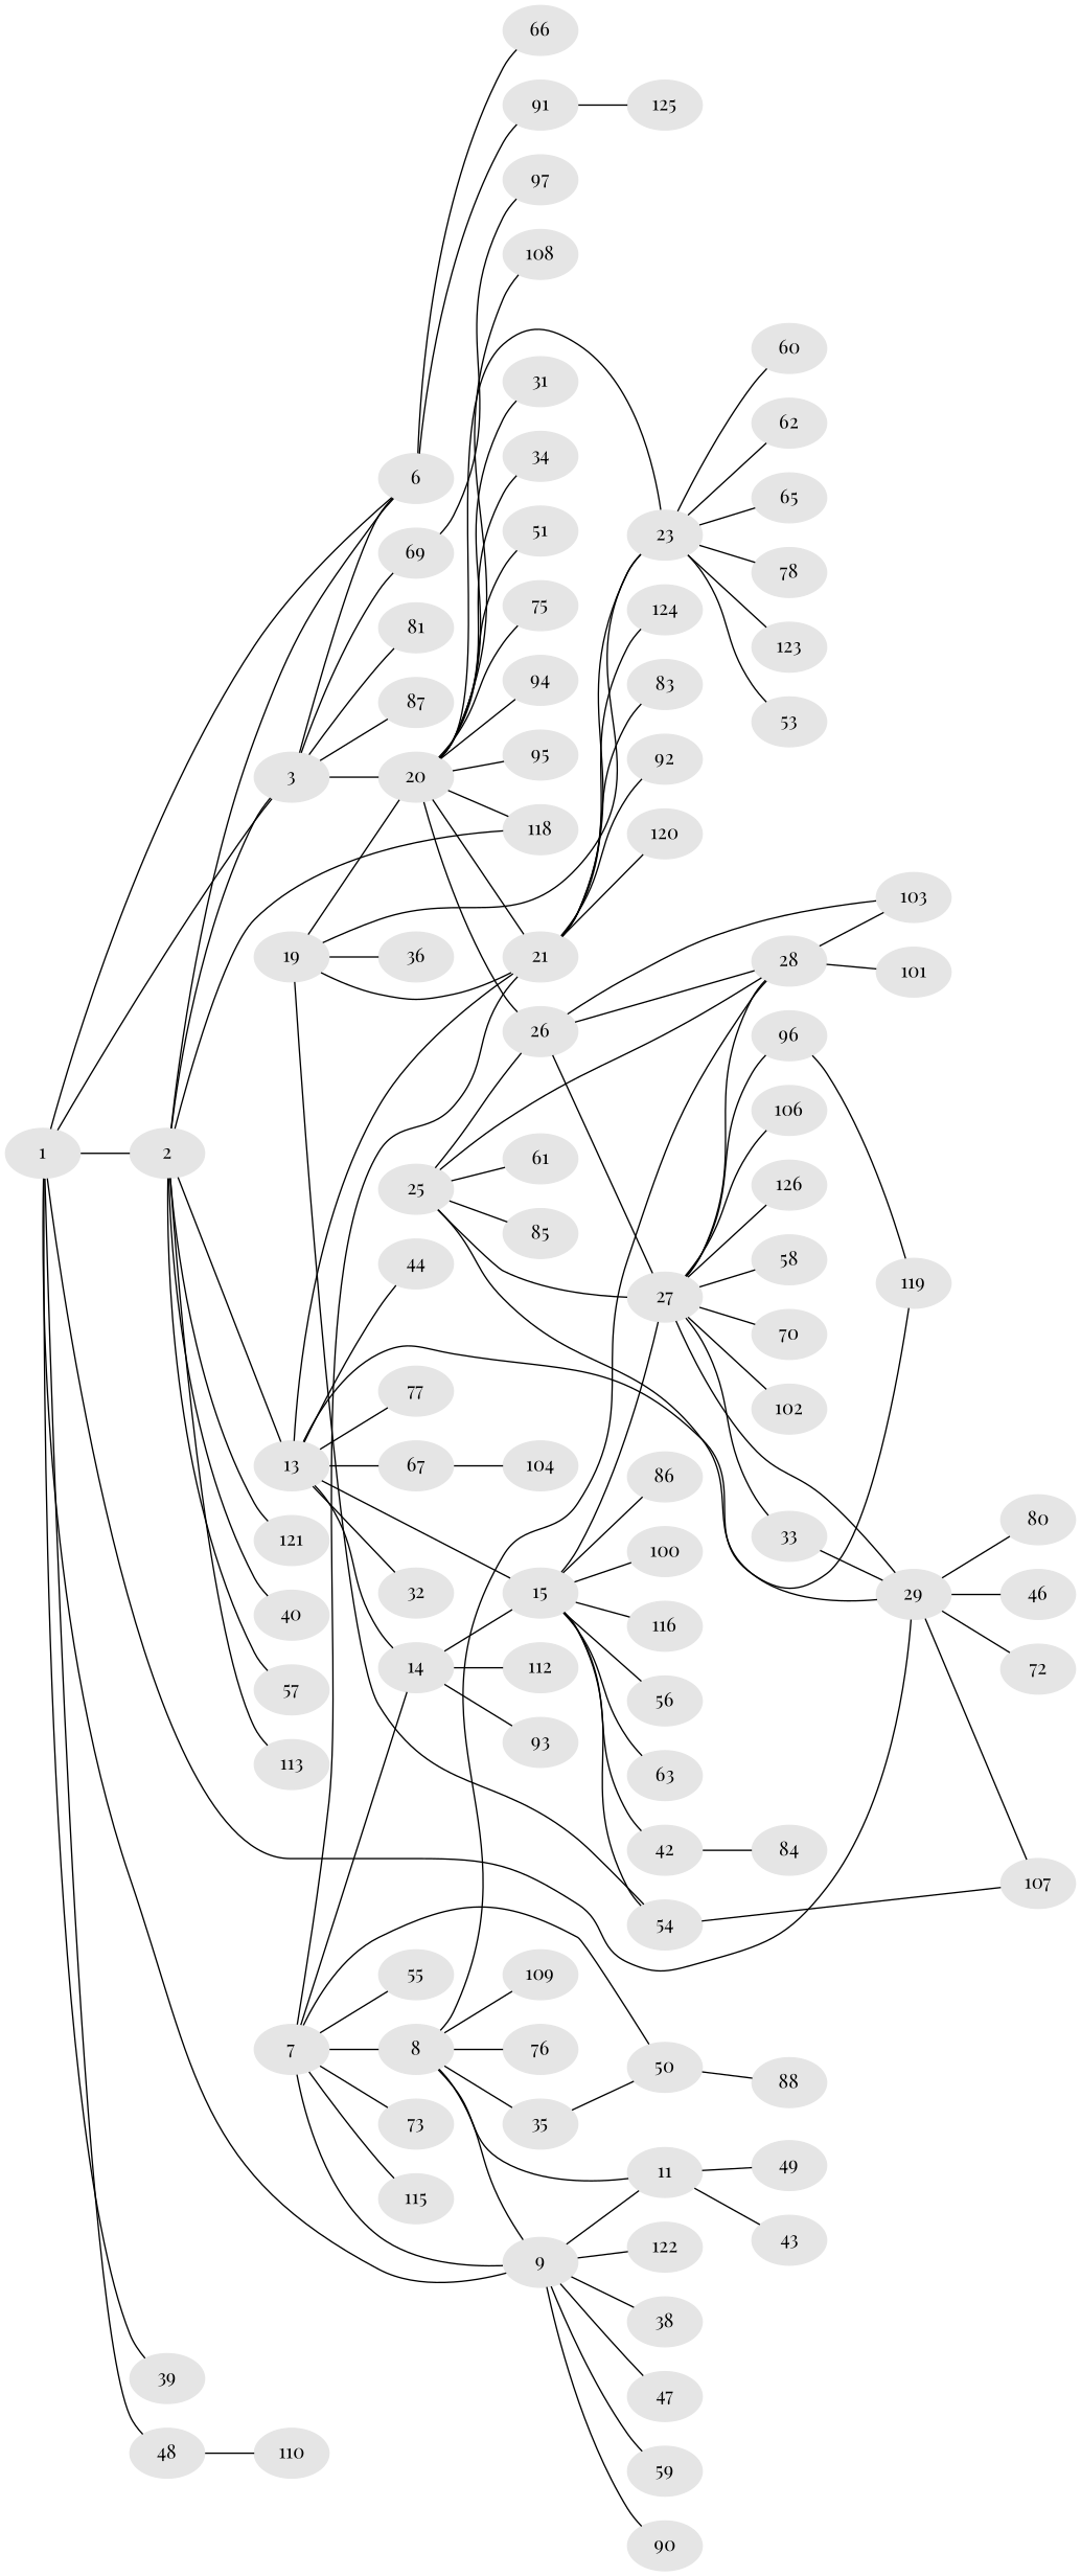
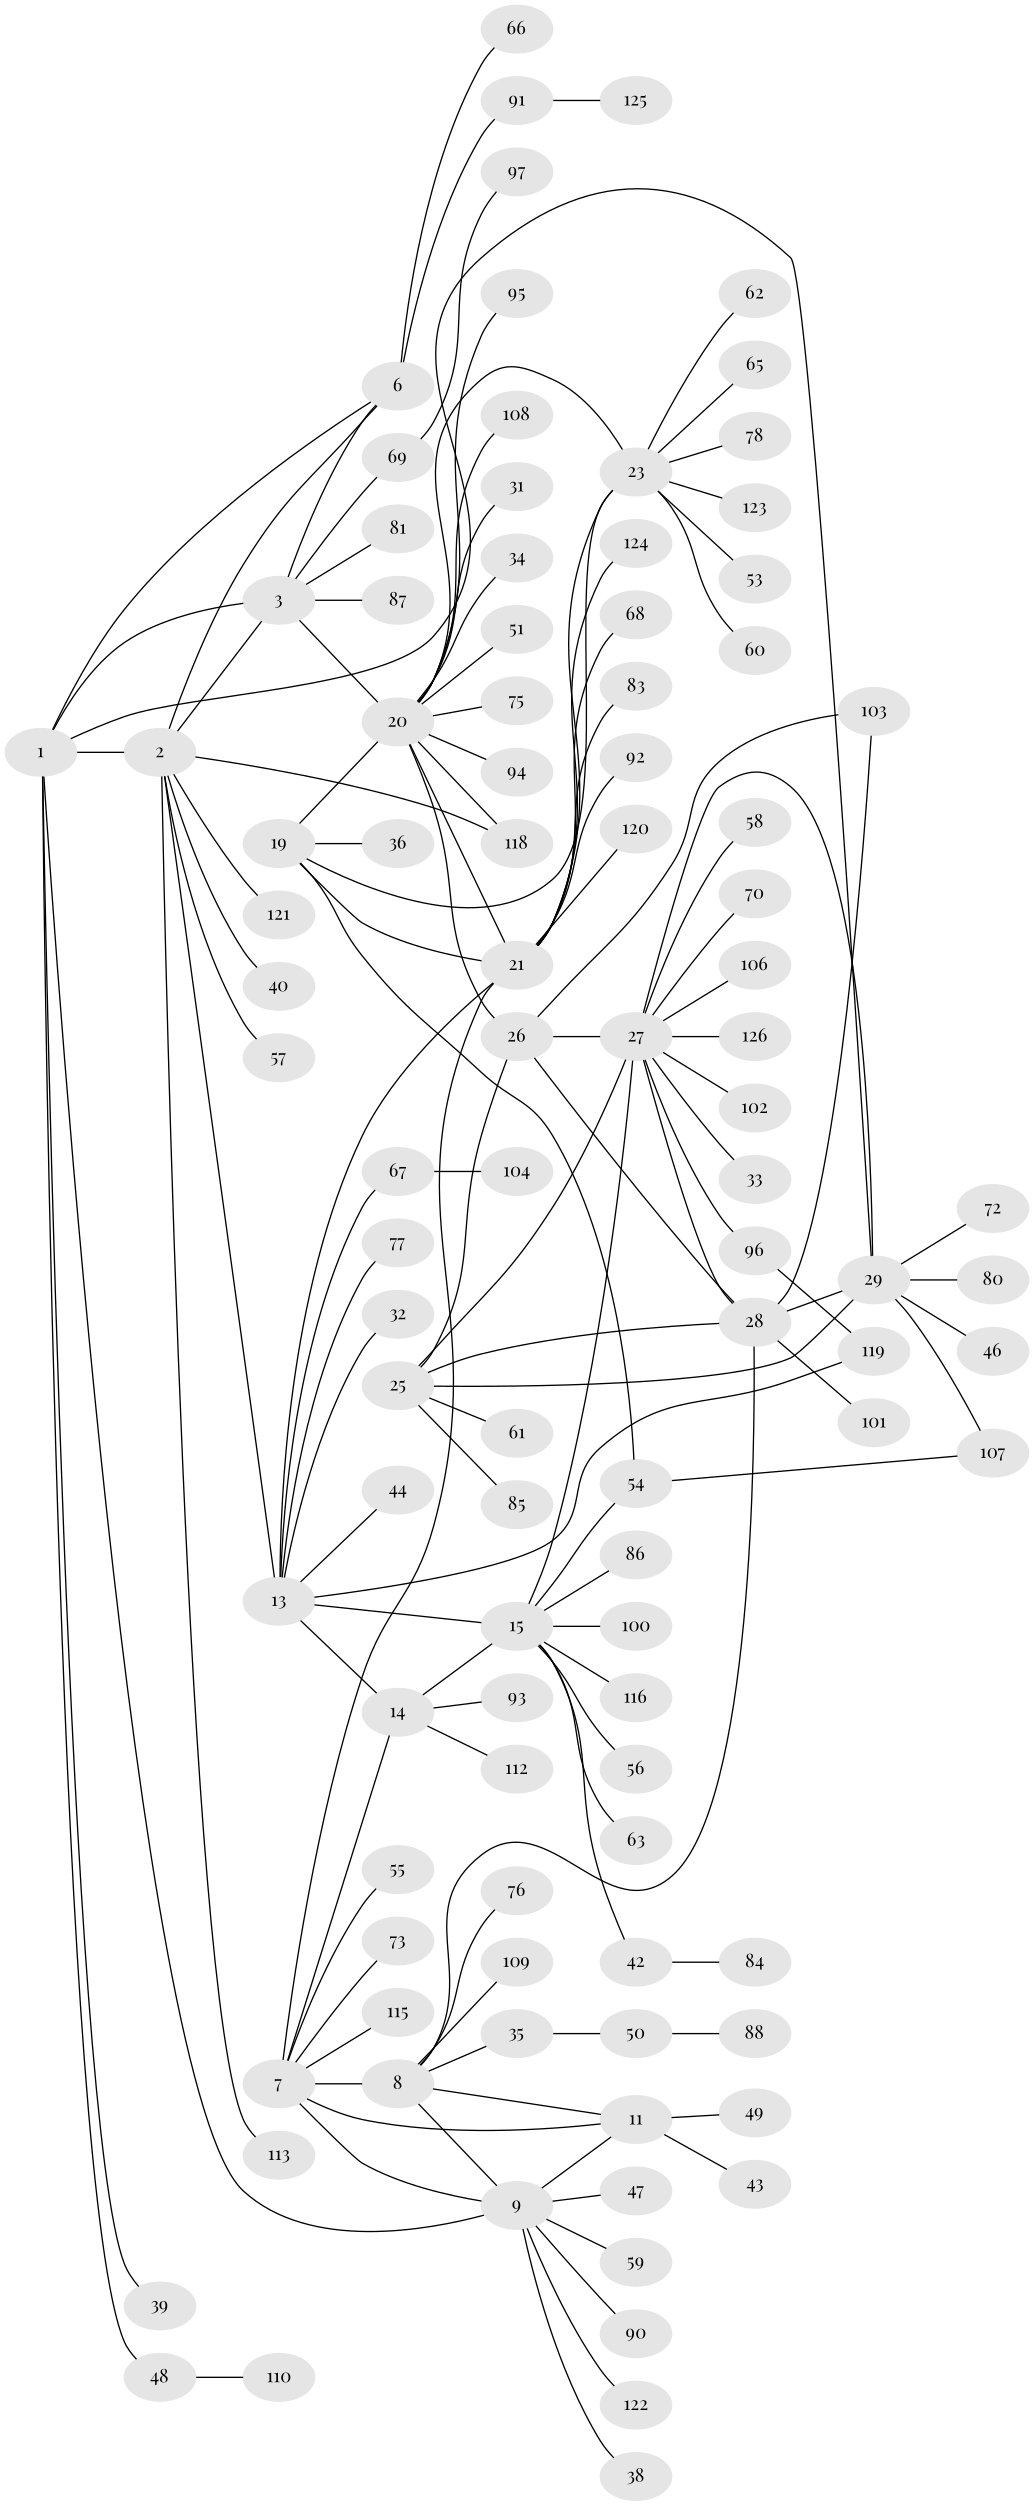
  graph {
    fontname="Playfair Display"
    rankdir=LR
    node [color=gray90 fontname="Playfair Display" style=filled]
    edge [fontname="Playfair Display"]
    1 [super="+5"]
    2 [super="+4"]
    3 [super="+71"]
    6 [super="+114"]
    9 [super="+12"]
    29 [super="+30"]
    39
    48
    13 [super="+16"]
    40 [super="+82"]
    57
    113
    118
    121
    20 [super="+24"]
    69
    81
    87
    66
    91
    11 [super="+79"]
    38
    47
    59
    90
    122
    46
    72
    80
    107
    110
    14 [super="+17"]
    21 [super="+22"]
    15 [super="+18"]
    32 [super="+41"]
    44
    67
    77
    119
    23 [super="+64"]
    26 [super="+105"]
    31
    34
    51
    75
    94
    95
    108
    97
    125
    7 [super="+10"]
    8 [super="+74"]
    55
    73
    115
    28 [super="+37"]
    35
    76
    109
    43
    49
    93
    112
+   68
    83
    92
    120
    124
    101
    103
    50 [super="+89"]
    27 [super="+52"]
    42 [super="+99"]
    54
    56
    63
    86
    100
    116
    104
    33
    58
    70
    96
    102
    106
    126
    84
    19 [super="+45"]
    36
    53
    60
    62
    65
    78
    123
    25
    61 [super="+117"]
    85
    88 [super="+98"]
    1 -- 2 [weight=4]
    1 -- 3 [weight=2]
    1 -- 6 [weight=2]
    1 -- 9
    1 -- 29
    1 -- 39
    1 -- 48
    2 -- 3 [weight=2]
    2 -- 6 [weight=2]
    2 -- 13
    2 -- 40
    2 -- 57
    2 -- 113
    2 -- 118
    2 -- 121
    3 -- 6
    3 -- 20
    3 -- 69
    3 -- 81
    3 -- 87
    6 -- 66
    6 -- 91
    9 -- 11 [weight=2]
    9 -- 38
    9 -- 47
    9 -- 59
    9 -- 90
    9 -- 122
    29 -- 46
    29 -- 72
    29 -- 80
    29 -- 107
    48 -- 110
    13 -- 14 [weight=4]
    13 -- 21
    13 -- 15 [weight=4]
    13 -- 32
    13 -- 44
    13 -- 67
    13 -- 77
    13 -- 119
    20 -- 118
    20 -- 21 [weight=4]
    20 -- 23 [weight=2]
    20 -- 26
    20 -- 31
    20 -- 34
    20 -- 51
    20 -- 75
    20 -- 94
    20 -- 95
    20 -- 108
    69 -- 97
    91 -- 125
    11 -- 43
    11 -- 49
    14 -- 15 [weight=4]
    14 -- 93
    14 -- 112
    21 -- 23 [weight=2]
+   21 -- 68
    21 -- 83
    21 -- 92
    21 -- 120
    21 -- 124
    15 -- 27
    15 -- 42
    15 -- 54
    15 -- 56
    15 -- 63
    15 -- 86
    15 -- 100
    15 -- 116
    67 -- 104
    23 -- 53
    23 -- 60
    23 -- 62
    23 -- 65
    23 -- 78
    23 -- 123
    26 -- 28
    26 -- 103 [weight=2]
    26 -- 27
    7 -- 9 [weight=4]
-   7 -- 50 [weight=2]
+   7 -- 11 [weight=2]
    7 -- 14
    7 -- 21
    7 -- 8 [weight=2]
    7 -- 55
    7 -- 73
    7 -- 115
    8 -- 9 [weight=2]
    8 -- 11
    8 -- 28
    8 -- 35
    8 -- 76
    8 -- 109
-   33 -- 29 [weight=2]
+   28 -- 29 [weight=2]
    28 -- 101
    28 -- 103
    35 -- 50
    50 -- 88
    27 -- 29 [weight=2]
    27 -- 28
    27 -- 33
    27 -- 58
    27 -- 70
    27 -- 96
    27 -- 102
    27 -- 106
    27 -- 126
    42 -- 84
    54 -- 107
    96 -- 119
    19 -- 20 [weight=2]
    19 -- 21 [weight=2]
    19 -- 23
    19 -- 54
    19 -- 36
    25 -- 29 [weight=2]
    25 -- 26
    25 -- 28
    25 -- 27
    25 -- 61
    25 -- 85
  }
